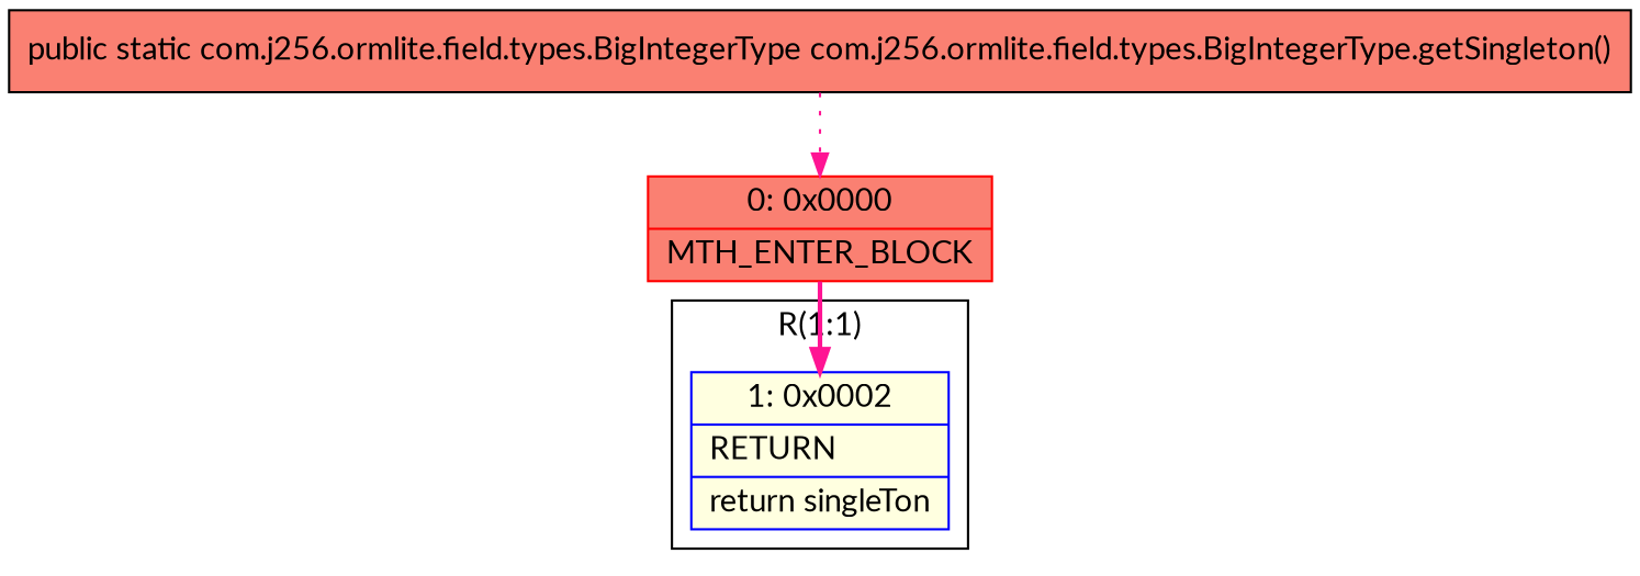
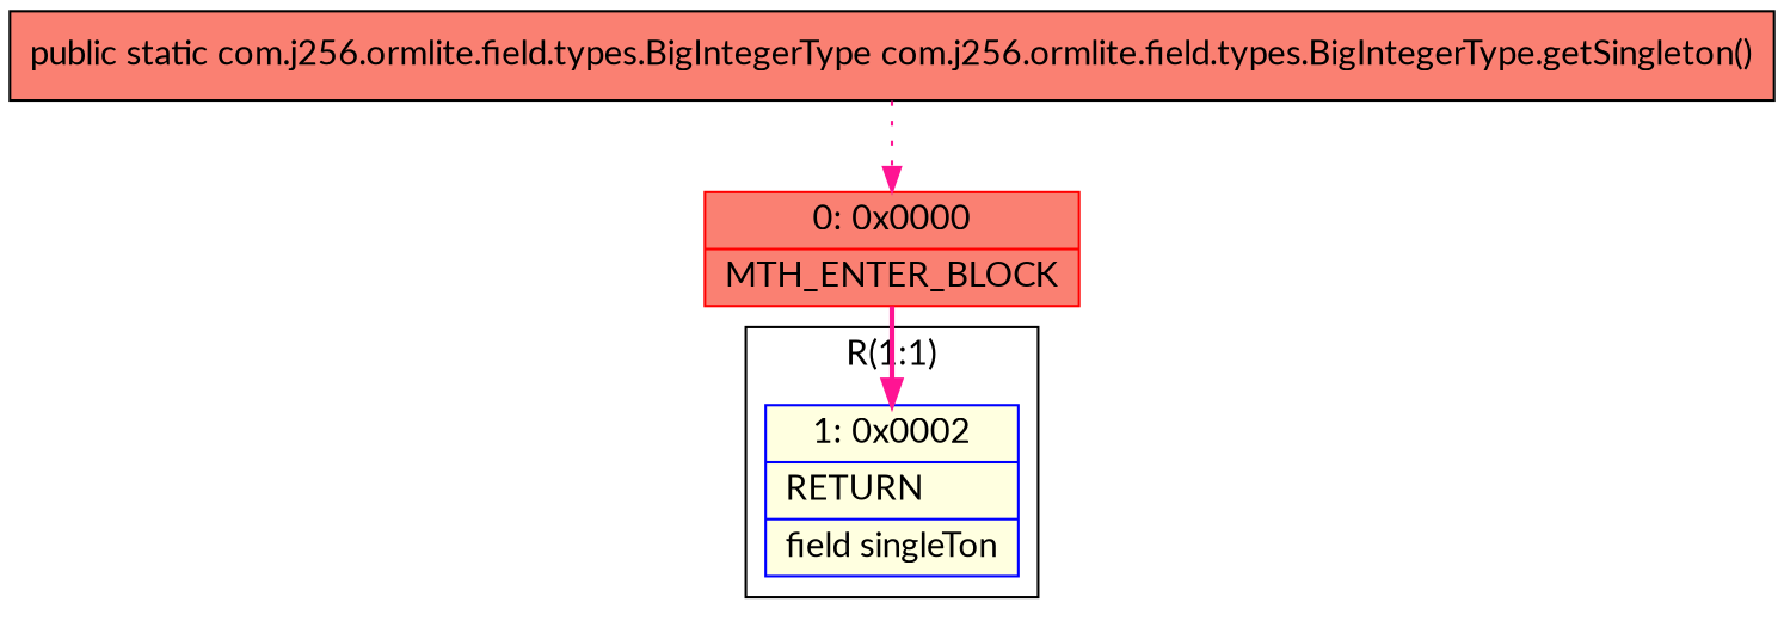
  digraph {
    fontname=Lato
    node [shape=record style=filled fillcolor=salmon fontname=Lato]
    edge [color=deeppink fontname=Lato]
-   n1 [color=blue label="{1\:\ 0x0002|RETURN\l|return singleTon\l}" fillcolor=lightyellow]
+   n1 [color=blue label="{1\:\ 0x0002|RETURN\l|field singleTon\l}" fillcolor=lightyellow]
    n2 [color=red label="{0\:\ 0x0000|MTH_ENTER_BLOCK\l}"]
    n3 [label="{public static com.j256.ormlite.field.types.BigIntegerType com.j256.ormlite.field.types.BigIntegerType.getSingleton() }"]
    subgraph cluster_1 {
      label="R(1:1)"
      n1
    }
    n2 -> n1 [style=bold]
    n3 -> n2 [style=dotted]
  }
